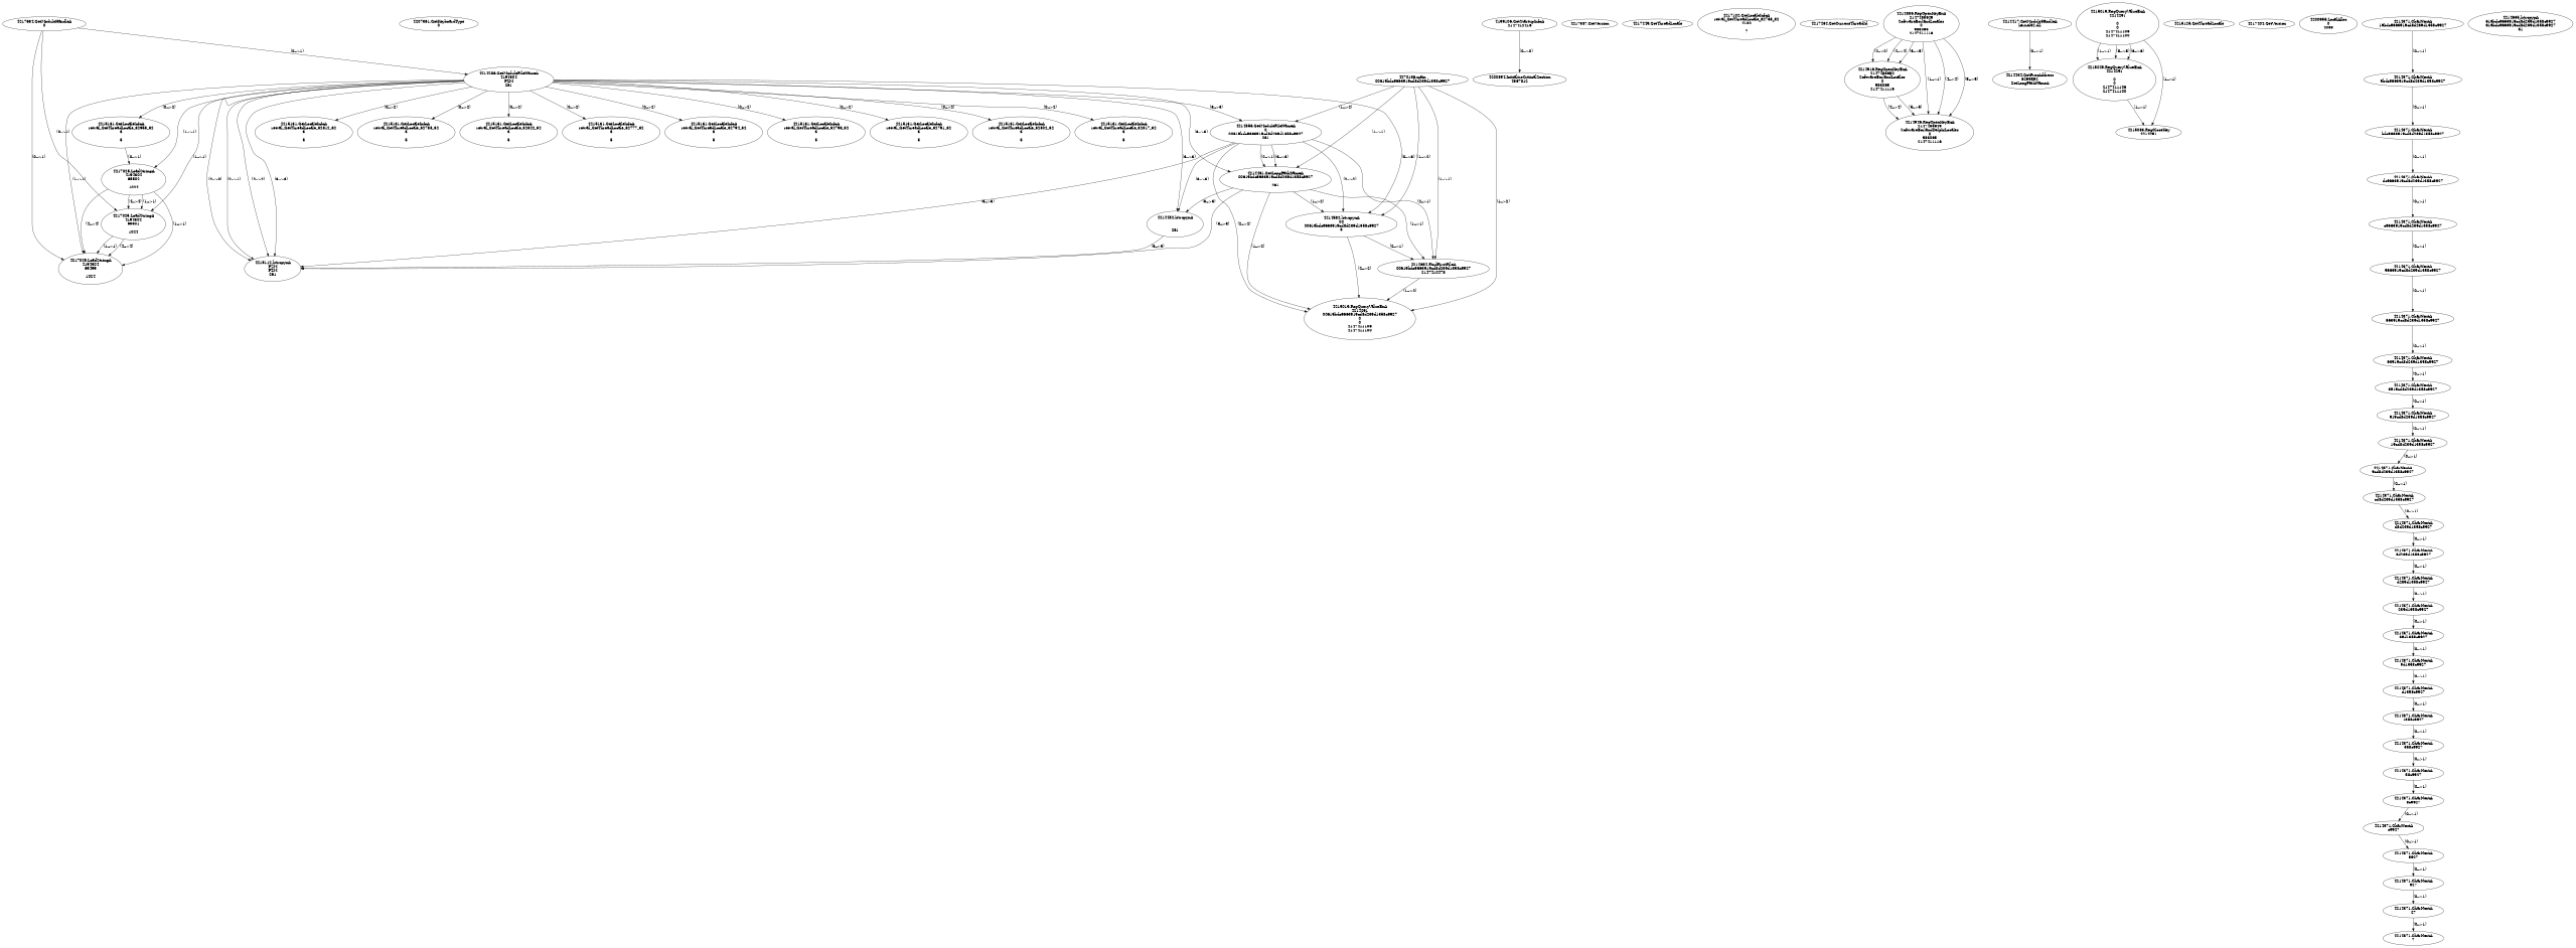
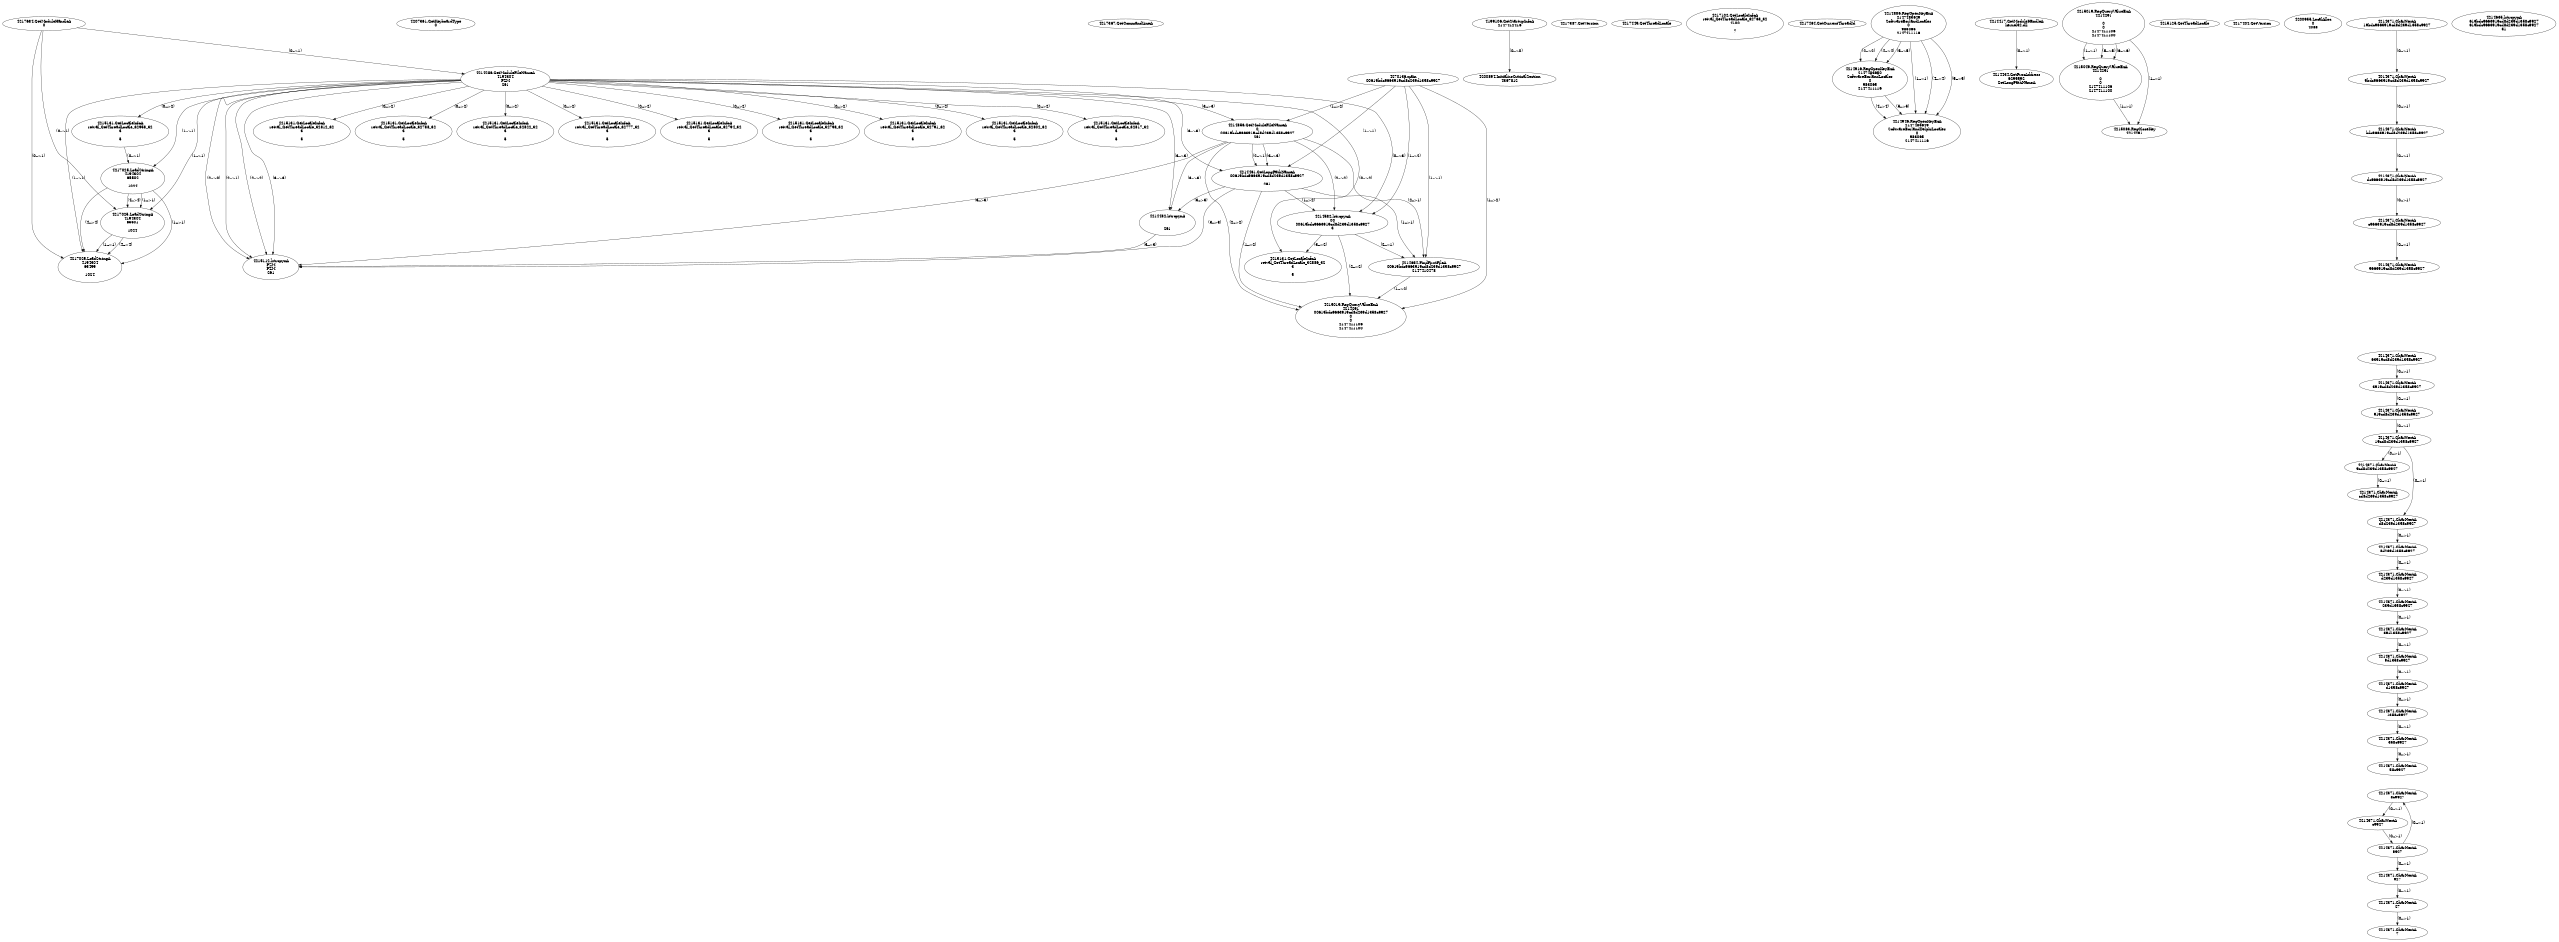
  digraph {
    n1 [label="4270136.main\n00619bdc9663919cd8d239d1358c9927"]
    n2 [label="4214856.GetModuleFileNameA\n0\n00619bdc9663919cd8d239d1358c9927\n261"]
    n3 [label="4214461.GetLongPathNameA\n00619bdc9663919cd8d239d1358c9927\n\n261"]
    n4 [label="4214582.lstrcpynA\n00\n00619bdc9663919cd8d239d1358c9927\n3"]
    n5 [label="4214654.FindFirstFileA\n00619bdc9663919cd8d239d1358c9927\n2147410478"]
    n6 [label="4215019.RegQueryValueExA\n4214291\n00619bdc9663919cd8d239d1358c9927\n0\n0\n2147411106\n2147411100"]
    n7 [label="4214482.lstrcpynA\n\n\n261"]
    n8 [label="4215112.lstrcpynA\nPZM\nPZM\n261"]
+   n9 [label="4215131.GetLocaleInfoA\nretval_GetThreadLocale_32886_32\n3\n\n5"]
    n10 [label="4217684.GetModuleHandleA\n0"]
    n11 [label="4214286.GetModuleFileNameA\n4194304\nPZM\n261"]
    n12 [label="4217025.LoadStringA\n4194304\n65501\n\n1024"]
    n13 [label="4217025.LoadStringA\n4194304\n65499\n\n1024"]
    n14 [label="4217025.LoadStringA\n4194304\n65502\n\n1024"]
    n15 [label="4215131.GetLocaleInfoA\nretval_GetThreadLocale_32958_32\n3\n\n5"]
    n16 [label="4215131.GetLocaleInfoA\nretval_GetThreadLocale_32812_32\n3\n\n5"]
    n17 [label="4215131.GetLocaleInfoA\nretval_GetThreadLocale_32788_32\n3\n\n5"]
    n18 [label="4215131.GetLocaleInfoA\nretval_GetThreadLocale_32822_32\n3\n\n5"]
    n19 [label="4215131.GetLocaleInfoA\nretval_GetThreadLocale_32777_32\n3\n\n5"]
    n20 [label="4215131.GetLocaleInfoA\nretval_GetThreadLocale_32794_32\n3\n\n5"]
    n21 [label="4215131.GetLocaleInfoA\nretval_GetThreadLocale_32798_32\n3\n\n5"]
    n22 [label="4215131.GetLocaleInfoA\nretval_GetThreadLocale_32791_32\n3\n\n5"]
    n23 [label="4215131.GetLocaleInfoA\nretval_GetThreadLocale_32802_32\n3\n\n5"]
    n24 [label="4215131.GetLocaleInfoA\nretval_GetThreadLocale_32817_32\n3\n\n5"]
    n25 [label="4207361.GetKeyboardType\n0"]
+   n26 [label="4217367.GetCommandLineA\n"]
    n27 [label="4199106.GetStartupInfoA\n2147412416"]
    n28 [label="4200894.InitializeCriticalSection\n4367812"]
    n29 [label="4217387.GetVersion\n"]
    n30 [label="4217449.GetThreadLocale\n"]
    n31 [label="4217102.GetLocaleInfoA\nretval_GetThreadLocale_32768_32\n4100\n\n7"]
    n32 [label="4217464.GetCurrentThreadId\n"]
    n33 [label="4214886.RegOpenKeyExA\n2147483649\nSoftware\Borland\Locales\n0\n983065\n2147411116"]
    n34 [label="4214916.RegOpenKeyExA\n2147483650\nSoftware\Borland\Locales\n0\n983065\n2147411116"]
    n35 [label="4214946.RegOpenKeyExA\n2147483649\nSoftware\Borland\Delphi\Locales\n0\n983065\n2147411116"]
    n36 [label="4214417.GetModuleHandleA\nkernel32.dll"]
    n37 [label="4214434.GetProcAddress\n6295592\nGetLongPathNameA"]
    n38 [label="4215019.RegQueryValueExA\n4214291\n\n0\n0\n2147411106\n2147411100"]
    n39 [label="4215049.RegQueryValueExA\n4214291\n\n0\n0\n2147411106\n2147411100"]
    n40 [label="4215083.RegCloseKey\n4214291"]
    n41 [label="4215125.GetThreadLocale\n"]
    n42 [label="4217404.GetVersion\n"]
    n43 [label="4200955.LocalAlloc\n0\n4088"]
    n44 [label="4214371.CharNextA\n19bdc9663919cd8d239d1358c9927"]
    n45 [label="4014371.CharNextA\n9bdc9663919cd8d239d1358c9927"]
    n46 [label="4214371.CharNextA\nbdc9663919cd8d239d1358c9927"]
    n47 [label="4214371.CharNextA\ndc9663919cd8d239d1358c9927"]
    n48 [label="4214371.CharNextA\nc9663919cd8d239d1358c9927"]
    n49 [label="4214371.CharNextA\n9663919cd8d239d1358c9927"]
-   n50 [label="4214371.CharNextA\n663919cd8d239d1358c9927"]
    n51 [label="4214371.CharNextA\n63919cd8d239d1358c9927"]
    n52 [label="4214371.CharNextA\n3919cd8d239d1358c9927"]
    n53 [label="4214371.CharNextA\n919cd8d239d1358c9927"]
    n54 [label="4214371.CharNextA\n19cd8d239d1358c9927"]
    n55 [label="4214371.CharNextA\n9cd8d239d1358c9927"]
    n56 [label="4214371.CharNextA\ncd8d239d1358c9927"]
    n57 [label="4214371.CharNextA\nd8d239d1358c9927"]
    n58 [label="4214371.CharNextA\n8d239d1358c9927"]
    n59 [label="4214371.CharNextA\nd239d1358c9927"]
    n60 [label="4214371.CharNextA\n239d1358c9927"]
    n61 [label="4214371.CharNextA\n39d1358c9927"]
    n62 [label="4214371.CharNextA\n9d1358c9927"]
    n63 [label="4214371.CharNextA\nd1358c9927"]
    n64 [label="4214371.CharNextA\n1358c9927"]
    n65 [label="4214371.CharNextA\n358c9927"]
    n66 [label="4214371.CharNextA\n58c9927"]
    n67 [label="4214371.CharNextA\n8c9927"]
    n68 [label="4214371.CharNextA\nc9927"]
    n69 [label="4214371.CharNextA\n9927"]
    n70 [label="4214371.CharNextA\n927"]
    n71 [label="4214371.CharNextA\n27"]
    n72 [label="4214371.CharNextA\n7"]
    n73 [label="4214635.lstrcpynA\n619bdc9663919cd8d239d1358c9927\n619bdc9663919cd8d239d1358c9927\n31"]
    n1 -> n2 [label="(1-->2)"]
    n1 -> n3 [label="(1-->1)"]
    n1 -> n4 [label="(1-->2)"]
    n1 -> n5 [label="(1-->1)"]
    n1 -> n6 [label="(1-->2)"]
    n2 -> n3 [label="(2-->1)"]
    n2 -> n3 [label="(3-->3)"]
    n2 -> n4 [label="(2-->2)"]
    n2 -> n5 [label="(2-->1)"]
    n2 -> n6 [label="(2-->2)"]
    n2 -> n7 [label="(3-->3)"]
    n2 -> n8 [label="(3-->3)"]
    n3 -> n4 [label="(1-->2)"]
    n3 -> n5 [label="(1-->1)"]
    n3 -> n6 [label="(1-->2)"]
    n3 -> n7 [label="(3-->3)"]
    n3 -> n8 [label="(3-->3)"]
    n4 -> n5 [label="(2-->1)"]
    n4 -> n6 [label="(2-->2)"]
+   n4 -> n9 [label="(3-->2)"]
    n5 -> n6 [label="(1-->2)"]
    n7 -> n8 [label="(3-->3)"]
    n10 -> n11 [label="(0-->1)"]
    n10 -> n12 [label="(0-->1)"]
    n10 -> n13 [label="(0-->1)"]
    n11 -> n2 [label="(3-->3)"]
    n11 -> n3 [label="(3-->3)"]
    n11 -> n4 [label="(0-->3)"]
    n11 -> n7 [label="(3-->3)"]
    n11 -> n8 [label="(2-->1)"]
    n11 -> n8 [label="(2-->2)"]
    n11 -> n8 [label="(3-->3)"]
    n11 -> n8 [label="(2-->0)"]
+   n11 -> n9 [label="(0-->2)"]
    n11 -> n12 [label="(1-->1)"]
    n11 -> n13 [label="(1-->1)"]
    n11 -> n14 [label="(1-->1)"]
    n11 -> n15 [label="(0-->2)"]
    n11 -> n16 [label="(0-->2)"]
    n11 -> n17 [label="(0-->2)"]
    n11 -> n18 [label="(0-->2)"]
    n11 -> n19 [label="(0-->2)"]
    n11 -> n20 [label="(0-->2)"]
    n11 -> n21 [label="(0-->2)"]
    n11 -> n22 [label="(0-->2)"]
    n11 -> n23 [label="(0-->2)"]
    n11 -> n24 [label="(0-->2)"]
    n12 -> n13 [label="(1-->1)"]
    n12 -> n13 [label="(4-->4)"]
    n14 -> n12 [label="(1-->1)"]
    n14 -> n12 [label="(4-->4)"]
    n14 -> n13 [label="(1-->1)"]
    n14 -> n13 [label="(4-->4)"]
    n15 -> n14 [label="(0-->1)"]
    n27 -> n28 [label="(0-->0)"]
    n33 -> n34 [label="(2-->2)"]
    n33 -> n34 [label="(4-->4)"]
    n33 -> n34 [label="(5-->5)"]
    n33 -> n35 [label="(1-->1)"]
    n33 -> n35 [label="(4-->4)"]
    n33 -> n35 [label="(5-->5)"]
    n34 -> n35 [label="(4-->4)"]
    n34 -> n35 [label="(5-->5)"]
    n36 -> n37 [label="(0-->1)"]
    n38 -> n39 [label="(1-->1)"]
    n38 -> n39 [label="(5-->5)"]
    n38 -> n39 [label="(6-->6)"]
    n38 -> n40 [label="(1-->1)"]
    n39 -> n40 [label="(1-->1)"]
    n44 -> n45 [label="(0-->1)"]
    n45 -> n46 [label="(0-->1)"]
    n46 -> n47 [label="(0-->1)"]
    n47 -> n48 [label="(0-->1)"]
    n48 -> n49 [label="(0-->1)"]
-   n49 -> n50 [label="(0-->1)"]
-   n50 -> n51 [label="(0-->1)"]
    n51 -> n52 [label="(0-->1)"]
    n52 -> n53 [label="(0-->1)"]
    n53 -> n54 [label="(0-->1)"]
    n54 -> n55 [label="(0-->1)"]
    n55 -> n56 [label="(0-->1)"]
-   n56 -> n57 [label="(0-->1)"]
+   n54 -> n57 [label="(0-->1)"]
    n57 -> n58 [label="(0-->1)"]
    n58 -> n59 [label="(0-->1)"]
    n59 -> n60 [label="(0-->1)"]
    n60 -> n61 [label="(0-->1)"]
    n61 -> n62 [label="(0-->1)"]
    n62 -> n63 [label="(0-->1)"]
    n63 -> n64 [label="(0-->1)"]
    n64 -> n65 [label="(0-->1)"]
    n65 -> n66 [label="(0-->1)"]
-   n66 -> n67 [label="(0-->1)"]
+   n69 -> n67 [label="(0-->1)"]
    n67 -> n68 [label="(0-->1)"]
    n68 -> n69 [label="(0-->1)"]
    n69 -> n70 [label="(0-->1)"]
    n70 -> n71 [label="(0-->1)"]
    n71 -> n72 [label="(0-->1)"]
  }
